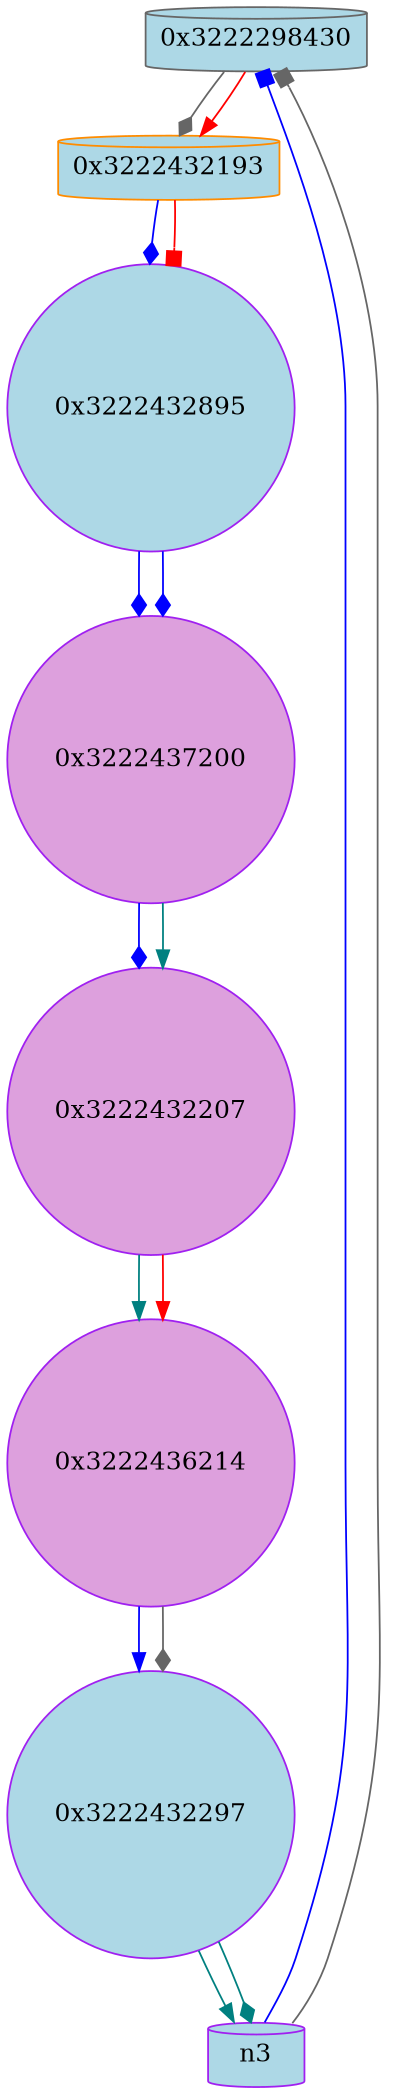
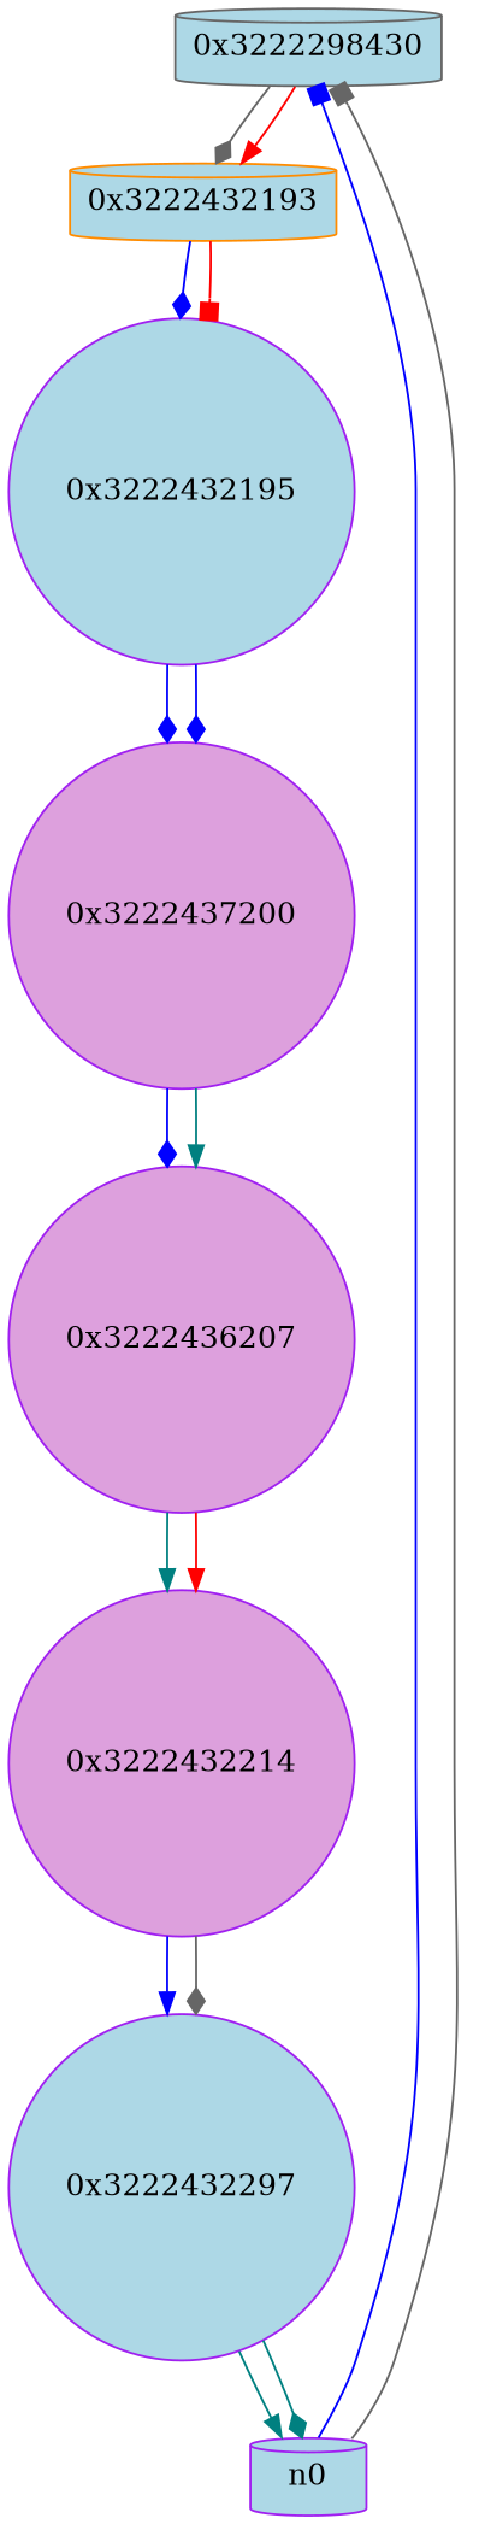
  digraph {
    node [color=purple fillcolor=lightblue shape=circle style=filled]
    edge [arrowhead=diamond color=blue]
    n1 [color=gray40 label="0x3222298430" shape=cylinder]
    n2 [color=darkorange label="0x3222432193" shape=cylinder]
-   n3 [label="0x3222432895"]
+   n3 [label="0x3222432195"]
    n4 [fillcolor=plum label="0x3222437200"]
-   n5 [fillcolor=plum label="0x3222432207"]
-   n6 [fillcolor=plum label="0x3222436214"]
+   n5 [fillcolor=plum label="0x3222436207"]
+   n6 [fillcolor=plum label="0x3222432214"]
    n7 [label="0x3222432297"]
-   n0 [shape=cylinder label=n3]
+   n0 [shape=cylinder]
    n1 -> n2 [color=gray40]
    n1 -> n2 [arrowhead=normal color=red]
    n2 -> n3
    n2 -> n3 [arrowhead=box color=red]
    n3 -> n4
    n3 -> n4
    n4 -> n5
    n4 -> n5 [arrowhead=normal color=teal]
    n5 -> n6 [arrowhead=normal color=teal]
    n5 -> n6 [arrowhead=normal color=red]
    n6 -> n7 [arrowhead=normal]
    n6 -> n7 [color=gray40]
    n7 -> n0 [arrowhead=normal color=teal]
    n7 -> n0 [color=teal]
    n0 -> n1 [arrowhead=box]
    n0 -> n1 [arrowhead=box color=gray40]
  }
